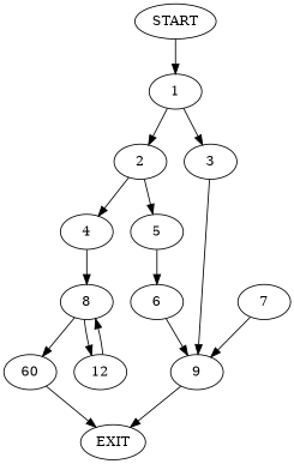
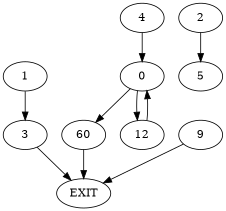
  digraph {
    fontname="DejaVu Serif"
    node [fontname="DejaVu Serif"]
    edge [fontname="DejaVu Serif"]
-   n1 [label=START]
    1
    2
    3
    n5 [label=EXIT]
    4
    5
-   8
-   6
+   8 [label=0]
    n10 [label=60]
    n11 [label=12]
    9
-   7
-   n1 -> 1
-   1 -> 2
    1 -> 3
-   2 -> 4
    2 -> 5
-   3 -> 9
+   3 -> n5
    4 -> 8
-   5 -> 6
    8 -> n10
    8 -> n11
-   6 -> 9
    n10 -> n5
    n11 -> 8
    9 -> n5
-   7 -> 9
  }
